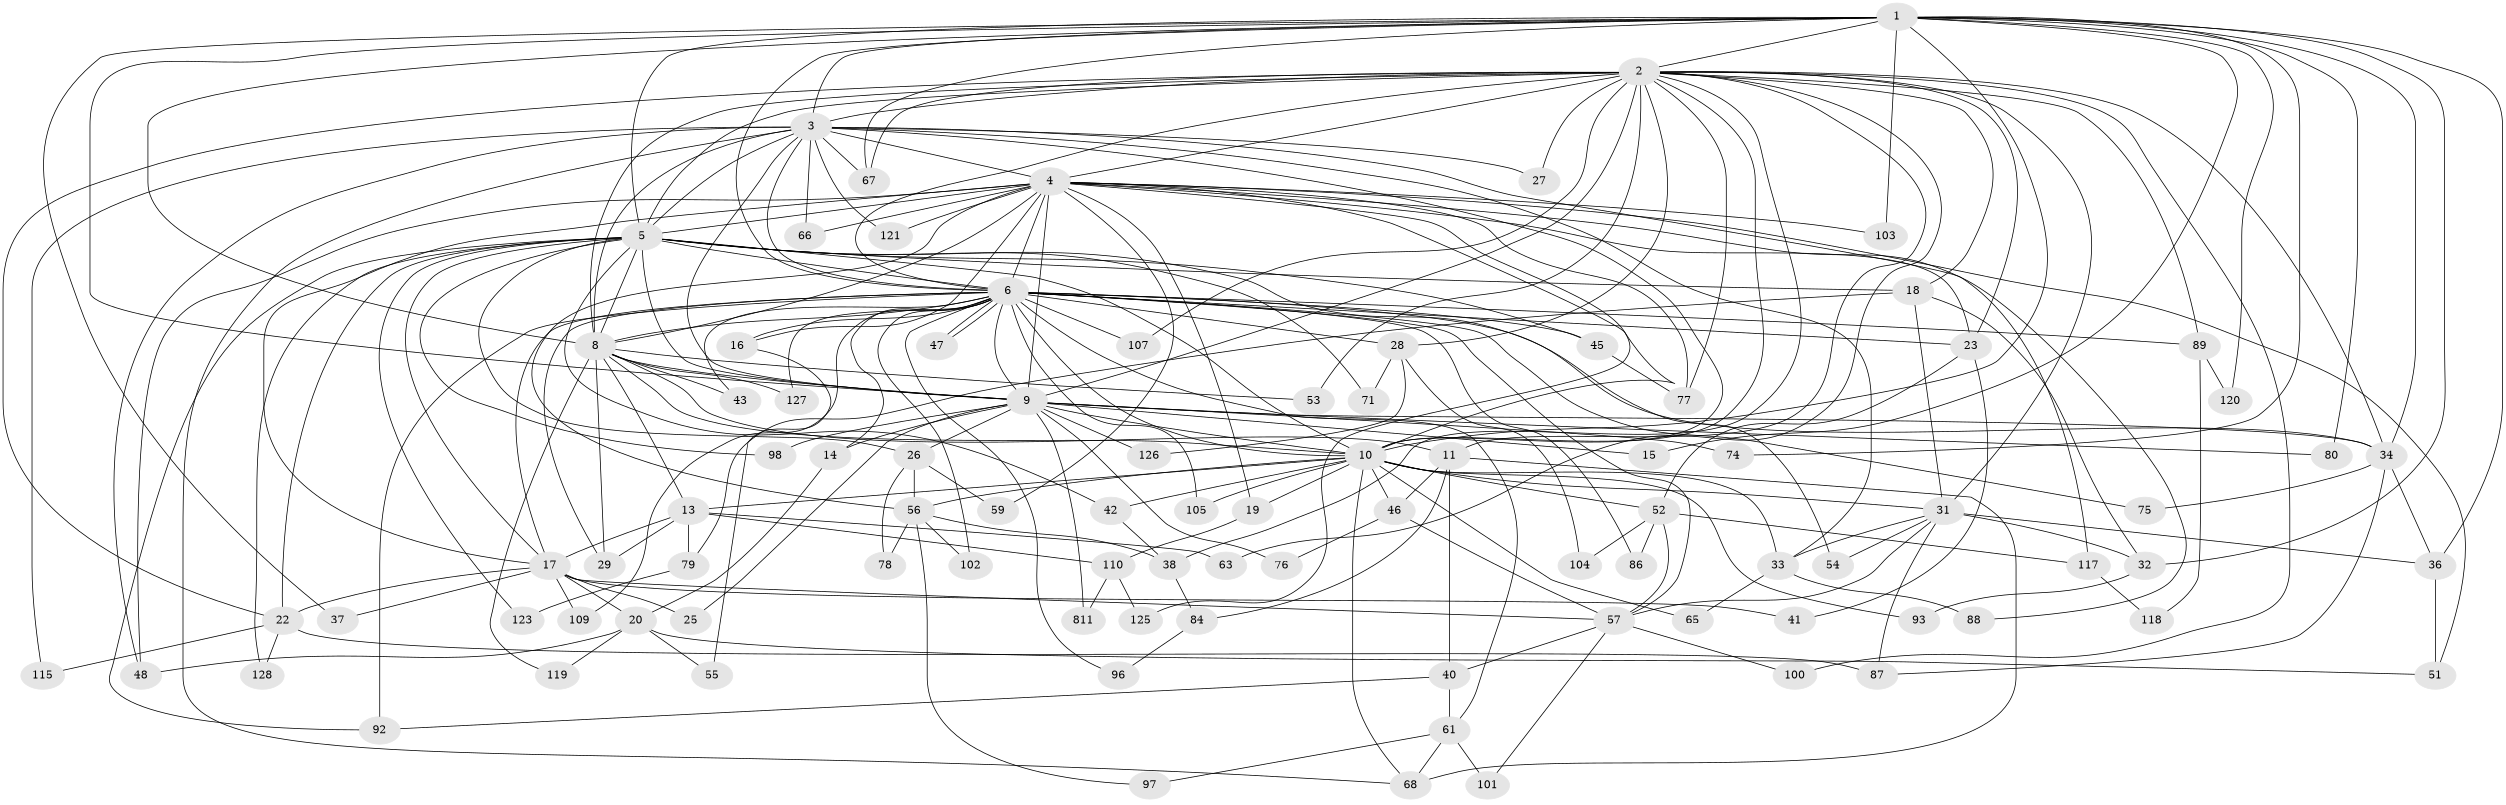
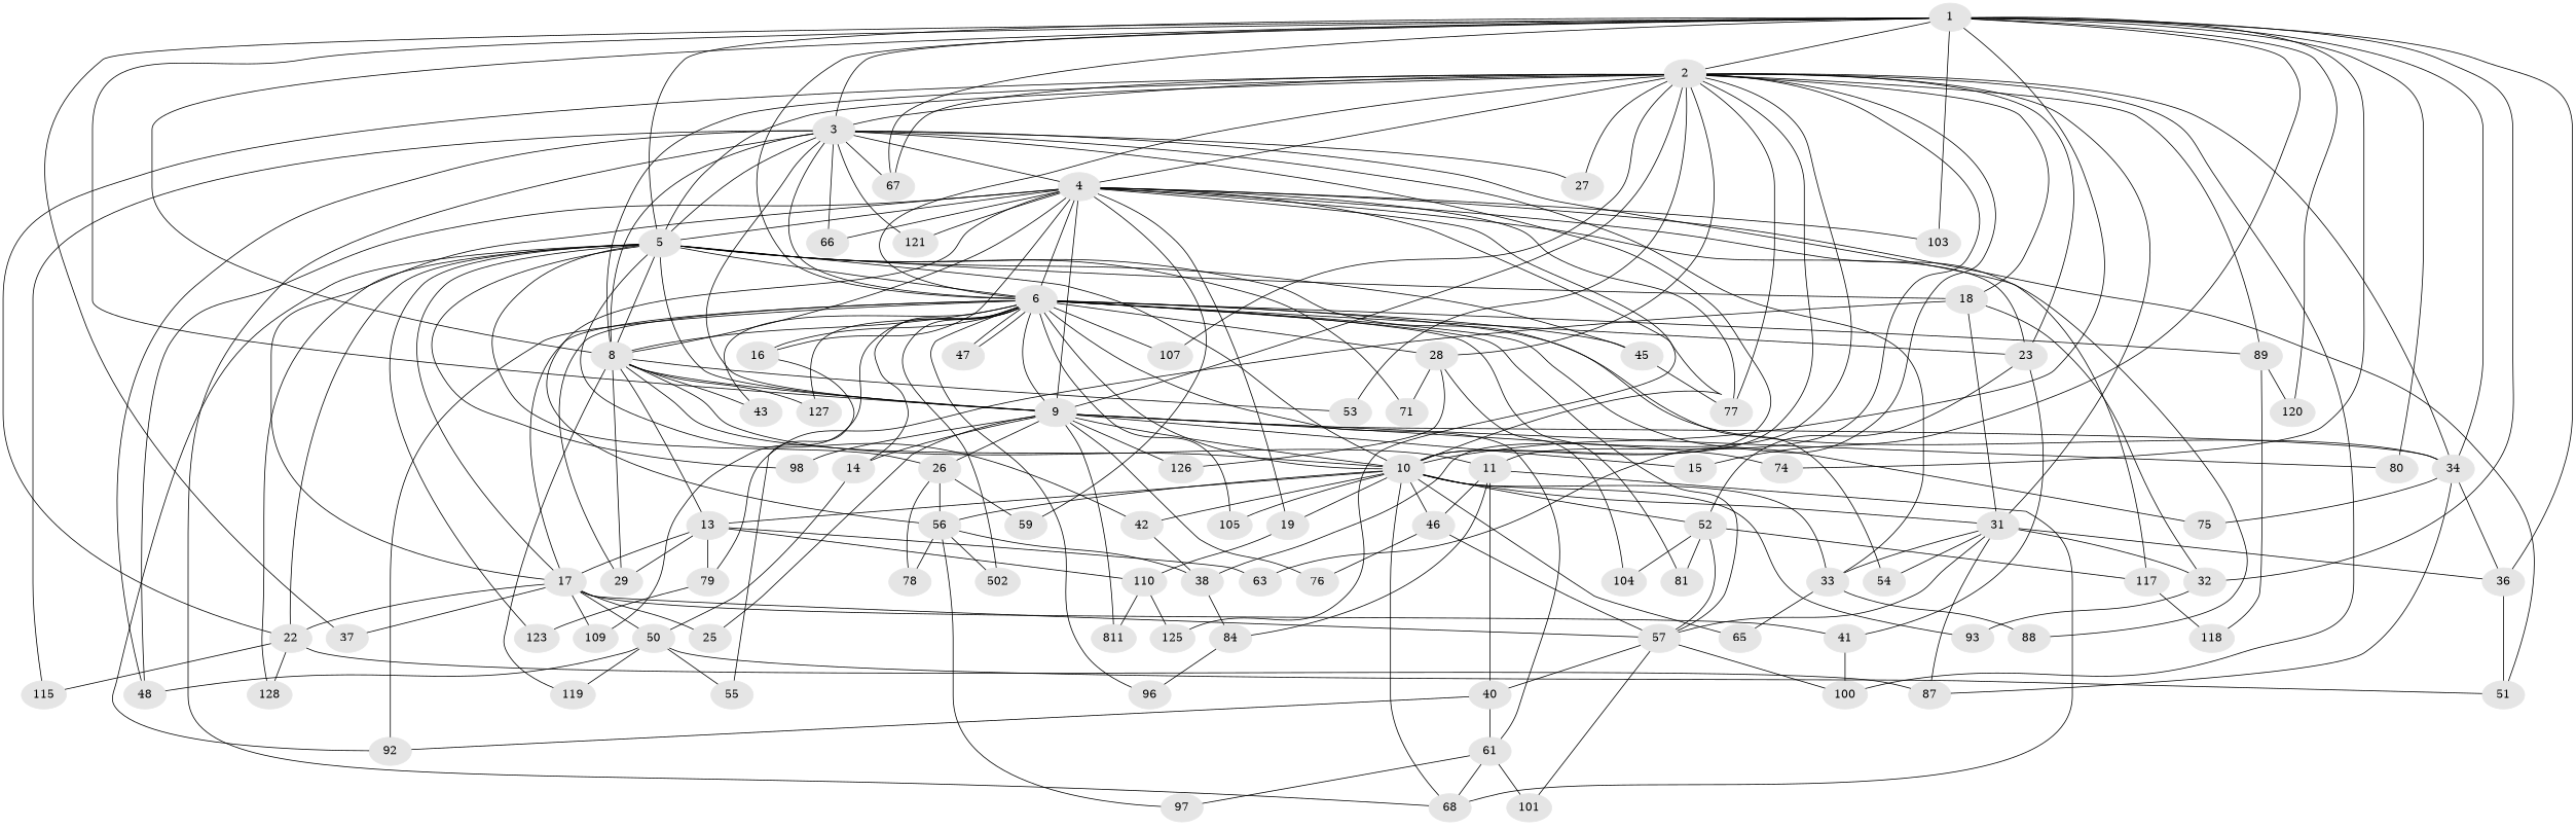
  graph {
    node [color=gray90 style=filled]
    1 [super="+112"]
    2 [super="+7"]
    3 [super="+122"]
    5 [super="+90"]
    6 [super="+12"]
    8 [super="+49"]
    9 [super="+21"]
    10 [super="+24"]
    15
    32 [super="+73"]
    34 [super="+40"]
    36 [super="+85"]
    37
    67 [super="+106"]
    74
    80
    103
    120
    4 [super="+83"]
    11
    18 [super="+50"]
    22 [super="+30"]
    23 [super="+44"]
    27
    28 [super="+99"]
    31 [super="+38"]
    53
    n28 [label=38 super="+81"]
    63
    77 [super="+82"]
    89
    100 [super="+124"]
    107
    33 [super="+39"]
    48
    66
    68
    115
    117
    121
    16
    17 [super="+94"]
    19
    51
    56 [super="+64"]
    59
    88
    125
    26
    42
    45
    54
    71
    92 [super="+113"]
    98 [super="+114"]
    123
    128
    14
    29 [super="+95"]
    43
    47
    57 [super="+69"]
    61 [super="+72"]
    75
-   86
+   86 [label=81]
    96
-   102
+   102 [label=502]
    105
    109
    127
    13 [super="+70"]
    119
    25 [super="+35"]
    76
    n75 [label=811]
    126
    46 [super="+116"]
    52 [super="+91"]
    65
    93
    87 [super="+108"]
    n82 [label=40]
    84
    79
    41
    104
    118
    55
-   20 [super="+62"]
+   20 [super="+62" label=50]
    110
    78
    97
    101
    1 -- 2 [weight=2]
    1 -- 3
    1 -- 5
    1 -- 6
    1 -- 8
    1 -- 9
    1 -- 10
    1 -- 15
    1 -- 32
    1 -- 34
    1 -- 36
    1 -- 37
    1 -- 67
    1 -- 74
    1 -- 80
    1 -- 103
    1 -- 120
    2 -- 3 [weight=2]
    2 -- 5 [weight=2]
    2 -- 6 [weight=2]
    2 -- 8 [weight=2]
    2 -- 9 [weight=2]
    2 -- 10 [weight=2]
    2 -- 34
    2 -- 67
    2 -- 4 [weight=2]
    2 -- 11
    2 -- 18
    2 -- 22
    2 -- 23
    2 -- 27
    2 -- 28
    2 -- 31 [weight=2]
    2 -- 53
    2 -- n28
    2 -- 63
    2 -- 77
    2 -- 89
    2 -- 100
    2 -- 107
    3 -- 5
    3 -- 6
    3 -- 8
    3 -- 9
    3 -- 10 [weight=2]
    3 -- 67
    3 -- 4
    3 -- 27
    3 -- 33
    3 -- 48
    3 -- 66
    3 -- 68
    3 -- 115
    3 -- 117
    3 -- 121
    5 -- 6 [weight=2]
    5 -- 8
    5 -- 9 [weight=2]
    5 -- 10
    5 -- 18 [weight=2]
    5 -- 22
    5 -- 17
    5 -- 26
    5 -- 42
    5 -- 45
    5 -- 54
    5 -- 71
    5 -- 92
    5 -- 98
    5 -- 123
    5 -- 128
    6 -- 8
    6 -- 9
    6 -- 10
    6 -- 34
    6 -- 23
    6 -- 28 [weight=2]
    6 -- 89
    6 -- 107
    6 -- 16
    6 -- 17
    6 -- 45
    6 -- 92
    6 -- 14
    6 -- 29
    6 -- 43
    6 -- 47
    6 -- 47
    6 -- 57
    6 -- 61
    6 -- 75
    6 -- 86
    6 -- 96
    6 -- 102
    6 -- 105
    6 -- 109
    6 -- 127
    8 -- 9
    8 -- 10
    8 -- 11
    8 -- 53
    8 -- 29
    8 -- 43
    8 -- 127
    8 -- 13
    8 -- 119
    9 -- 10
    9 -- 15
    9 -- 34
    9 -- 74
    9 -- 80
    9 -- 26
    9 -- 98 [weight=2]
    9 -- 14
    9 -- 25
    9 -- 76
    9 -- n75
    9 -- 126
    10 -- 31
    10 -- 33
    10 -- 68
    10 -- 19
    10 -- 56
    10 -- 42
    10 -- 105
    10 -- 13
    10 -- 46
    10 -- 52
    10 -- 65
    10 -- 93
    32 -- 93
    34 -- 36
    34 -- 75
    34 -- 87
    36 -- 51
    4 -- 5
    4 -- 6
    4 -- 8 [weight=2]
    4 -- 9
    4 -- 10
    4 -- 103
    4 -- 23
    4 -- 77
    4 -- 48
    4 -- 66
    4 -- 121
    4 -- 16
    4 -- 17
    4 -- 19
    4 -- 51
    4 -- 56
    4 -- 59
    4 -- 88
    4 -- 125
    11 -- 68
    11 -- 46
    11 -- n82
    11 -- 84
    18 -- 32
    18 -- 31
    18 -- 79
    22 -- 115
    22 -- 128
    22 -- 87
    23 -- 52
    23 -- 41
    28 -- 71
    28 -- 126
    28 -- 104
    31 -- 32
    31 -- 36
    31 -- 33
    31 -- 54
    31 -- 57
    31 -- 87
    n28 -- 84
    89 -- 120
    89 -- 118
    33 -- 88
    33 -- 65
    117 -- 118
    16 -- 55
    17 -- 37
    17 -- 22
    17 -- 57
    17 -- 109
    17 -- 25 [weight=2]
    17 -- 41
    17 -- 20
    19 -- 110
    56 -- n28
    56 -- 102
    56 -- 78
    56 -- 97
    26 -- 56
    26 -- 59
    26 -- 78
    42 -- n28
    45 -- 77
    14 -- 20
    57 -- 100
    57 -- n82
    57 -- 101
    61 -- 68
    61 -- 97
    61 -- 101
    13 -- 63
    13 -- 17
    13 -- 29
    13 -- 79
    13 -- 110
    46 -- 57
    46 -- 76
    52 -- 117
    52 -- 57
    52 -- 86
    52 -- 104
    n82 -- 92
    n82 -- 61
    84 -- 96
    79 -- 123
+   41 -- 100
    20 -- 48
    20 -- 51
    20 -- 119
    20 -- 55
    110 -- 125
    110 -- n75
  }
